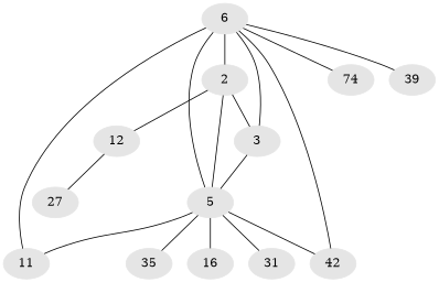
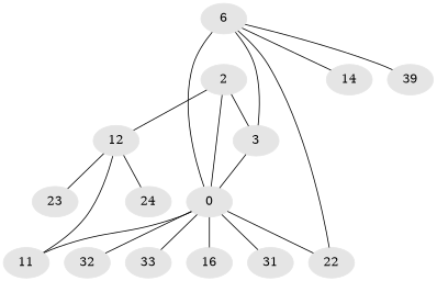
  graph {
    node [color=gray90 style=filled]
    n1 [label=6 super="+9"]
    2 [super="+28+4+43+21+37"]
    3
-   5 [super="+7+15+6+46+45"]
+   5 [super="+7+15+6+46+45" label=0]
    11 [super="+33+38+18"]
-   14 [super="+27" label=74]
-   22 [label=42]
+   14 [super="+27"]
+   22
    39
    12 [super="+26+36+41"]
    16
    31
-   35
-   23 [label=27]
-   n1 -- 2
+   32
+   35 [label=33]
+   24 [super="+25"]
+   23
    n1 -- 3
    n1 -- 5 [weight=3]
-   n1 -- 11
+   12 -- 11
    n1 -- 14
    n1 -- 22
    n1 -- 39
    2 -- 3
    2 -- 5 [weight=2]
    2 -- 12
    3 -- 5
    5 -- 11
    5 -- 22
    5 -- 16
    5 -- 31
+   5 -- 32
    5 -- 35
+   12 -- 24
    12 -- 23
  }
